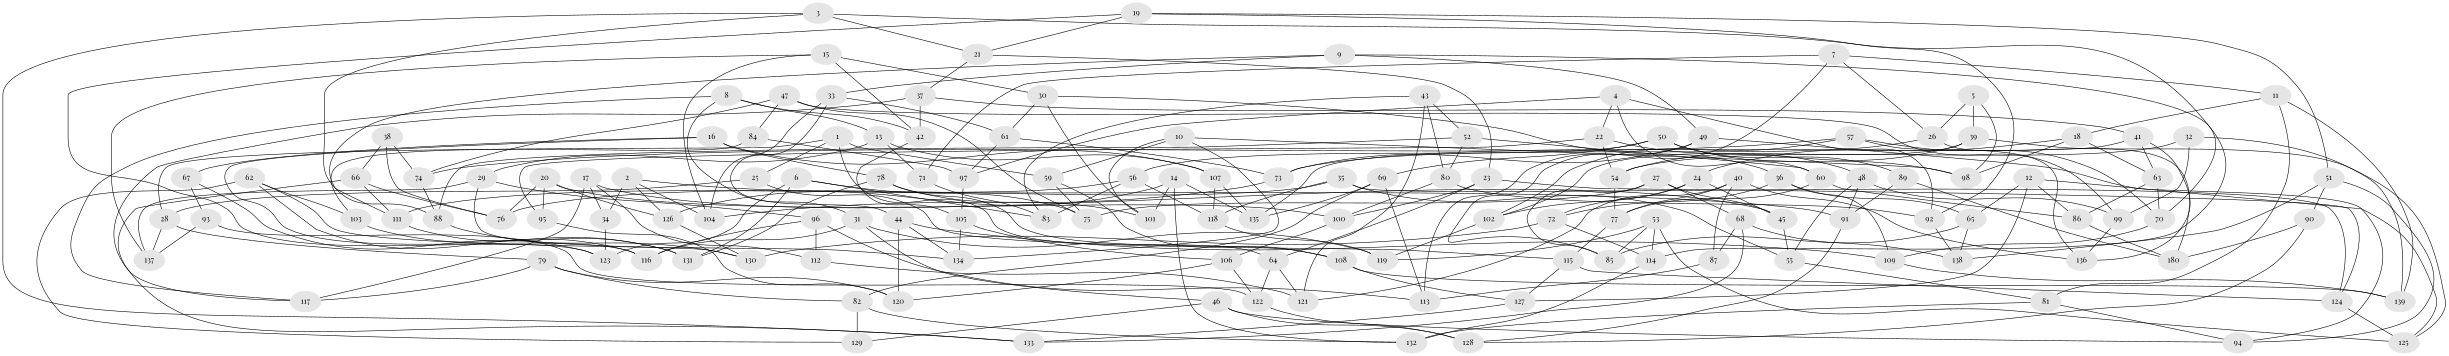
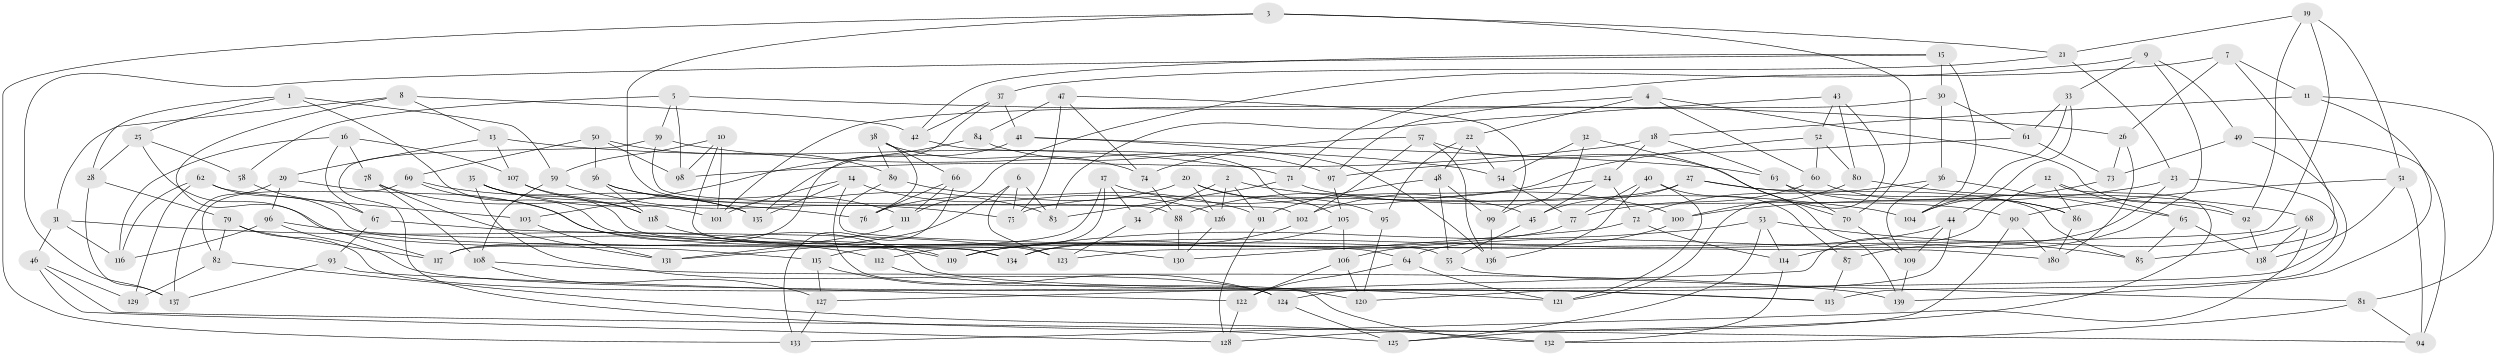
  graph {
    fontname="Playfair Display"
    node [color=gray90 fontname="Playfair Display" style=filled]
    edge [fontname="Playfair Display"]
    1
    25
    28
    59
    64
+   58
    115
    137
    79
    75
    108
    121
    122
    2
    34
    91
    104
    126
    123
    128
    130
    3
    21
    70
    88
    133
    23
    37
    109
    4
    22
    60
    92
    97
    95
    48
    54
    86
    77
    138
    105
    5
    26
    39
    98
    73
    n47 [label=180]
    125
    102
    67
    6
    83
    131
    7
    11
    71
    85
    18
    81
    139
    90
    8
    13
    31
    42
    117
    29
    107
    116
    46
    119
    9
    33
    49
    111
    114
    61
    44
    94
    113
    132
    10
    101
    134
    24
    63
    12
    65
    127
    96
    135
    118
    14
    15
    30
    36
    16
    78
    93
    17
    45
    112
    55
    72
    19
    51
    20
    76
    100
    120
    106
    124
    41
    99
    27
    68
    87
    82
    129
    32
    136
    35
    38
    66
    74
    89
    40
    43
    52
    80
    47
    84
    103
    50
    56
    69
    53
    57
    62
    1 -- 25
    1 -- 28
    1 -- 59
    1 -- 64
    25 -- 28
+   25 -- 58
    25 -- 115
    28 -- 137
    28 -- 79
    59 -- 75
    59 -- 108
    64 -- 121
    64 -- 122
+   58 -- 67
    115 -- 127
    115 -- 124
    79 -- 117
    79 -- 120
    79 -- 82
    108 -- 139
    108 -- 127
    122 -- 128
    2 -- 34
    2 -- 91
    2 -- 104
    2 -- 126
    34 -- 123
    91 -- 128
    126 -- 130
    3 -- 21
    3 -- 70
    3 -- 88
    3 -- 133
    21 -- 23
    21 -- 37
    70 -- 109
    88 -- 130
    23 -- 64
    23 -- 100
    23 -- 124
    37 -- 42
    37 -- 117
    37 -- 41
    109 -- 139
    4 -- 22
    4 -- 60
    4 -- 92
    4 -- 97
    22 -- 95
    22 -- 48
    22 -- 54
    60 -- 86
    60 -- 77
    92 -- 138
    97 -- 105
    95 -- 120
    48 -- 91
    48 -- 55
    48 -- 99
    54 -- 77
    86 -- n47
    77 -- 115
    105 -- 134
    105 -- 106
+   5 -- 58
    5 -- 26
    5 -- 39
    5 -- 98
    26 -- 73
    26 -- n47
    39 -- 54
    39 -- 125
    39 -- 102
    73 -- 104
    102 -- 119
    67 -- 123
    67 -- 93
    6 -- 75
    6 -- 123
    6 -- 83
    6 -- 131
    7 -- 26
    7 -- 11
    7 -- 71
    7 -- 85
    11 -- 18
    11 -- 81
    11 -- 139
    71 -- 83
+   71 -- 90
    18 -- 98
    18 -- 24
    18 -- 63
    81 -- 94
    81 -- 132
    90 -- 128
    90 -- n47
    8 -- 13
    8 -- 31
    8 -- 42
    8 -- 117
    13 -- 71
    13 -- 29
    13 -- 107
    31 -- 116
    31 -- 46
    31 -- 119
    42 -- 105
    29 -- 137
    29 -- 130
    29 -- 96
    107 -- 135
    107 -- 118
    46 -- 128
    46 -- 94
    46 -- 129
    9 -- 33
    9 -- 49
    9 -- 111
    9 -- 114
    33 -- 104
    33 -- 61
    33 -- 44
    49 -- 73
    49 -- 94
    49 -- 113
    111 -- 131
    114 -- 132
    61 -- 97
    61 -- 73
    44 -- 109
    44 -- 134
    44 -- 120
    10 -- 59
    10 -- 98
    10 -- 101
    10 -- 134
    24 -- 102
    24 -- 45
    24 -- 72
    63 -- 70
    63 -- 86
    12 -- 86
    12 -- 125
    12 -- 65
    12 -- 127
    65 -- 138
    65 -- 85
    127 -- 133
    96 -- 116
    96 -- 113
    96 -- 112
    118 -- 119
    14 -- 126
    14 -- 132
    14 -- 101
    14 -- 135
    15 -- 137
    15 -- 104
    15 -- 42
    15 -- 30
    30 -- 61
    30 -- 101
    30 -- 36
    36 -- 109
    36 -- 65
    36 -- 72
    16 -- 67
    16 -- 107
    16 -- 116
    16 -- 78
    78 -- 108
    78 -- 131
    78 -- 101
    93 -- 137
    93 -- 122
    17 -- 34
    17 -- 117
    17 -- 45
    17 -- 112
    45 -- 55
    112 -- 121
    55 -- 81
    72 -- 130
    72 -- 114
    19 -- 123
    19 -- 21
    19 -- 92
    19 -- 51
    51 -- 138
    51 -- 90
    51 -- 94
    20 -- 126
    20 -- 95
    20 -- 76
    20 -- 100
    100 -- 106
    106 -- 122
    106 -- 120
    124 -- 125
    41 -- 63
    41 -- 135
    41 -- 136
    99 -- 136
    27 -- 75
    27 -- 85
    27 -- 45
    27 -- 68
    68 -- 133
    68 -- 138
    68 -- 87
    87 -- 113
    82 -- 132
    82 -- 129
    32 -- 54
    32 -- 139
    32 -- 99
    35 -- 118
    35 -- 55
    35 -- 76
    35 -- 124
    38 -- 76
    38 -- 66
    38 -- 74
+   38 -- 89
    66 -- 133
    66 -- 111
    66 -- 76
    74 -- 88
    89 -- 91
    89 -- n47
    40 -- 121
    40 -- 77
    40 -- 87
    40 -- 136
    43 -- 121
    43 -- 83
    43 -- 52
    43 -- 80
    52 -- 88
    52 -- 60
    52 -- 80
    80 -- 92
    80 -- 100
    47 -- 75
    47 -- 99
    47 -- 74
    47 -- 84
    84 -- 97
    84 -- 103
    103 -- 131
    50 -- 98
    50 -- 89
    50 -- 56
    50 -- 69
    56 -- 83
    56 -- 111
    56 -- 118
    69 -- 113
    69 -- 135
    69 -- 82
    53 -- 125
    53 -- 85
    53 -- 119
    53 -- 114
    57 -- 70
    57 -- 102
    57 -- 136
    57 -- 74
    62 -- 116
    62 -- 134
    62 -- 129
    62 -- 103
  }
